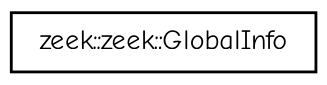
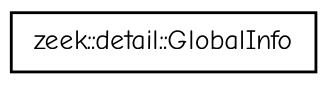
  digraph {
    rankdir=LR
    fontname="Comic Neue"
-   n1 [color=black fillcolor=white fontname="Comic Neue" fontsize=10 height=0.2 label="zeek::zeek::GlobalInfo" shape=record style=filled width=0.4]
+   n1 [color=black fillcolor=white fontname="Comic Neue" fontsize=10 height=0.2 label="zeek::detail::GlobalInfo" shape=record style=filled width=0.4]
  }
